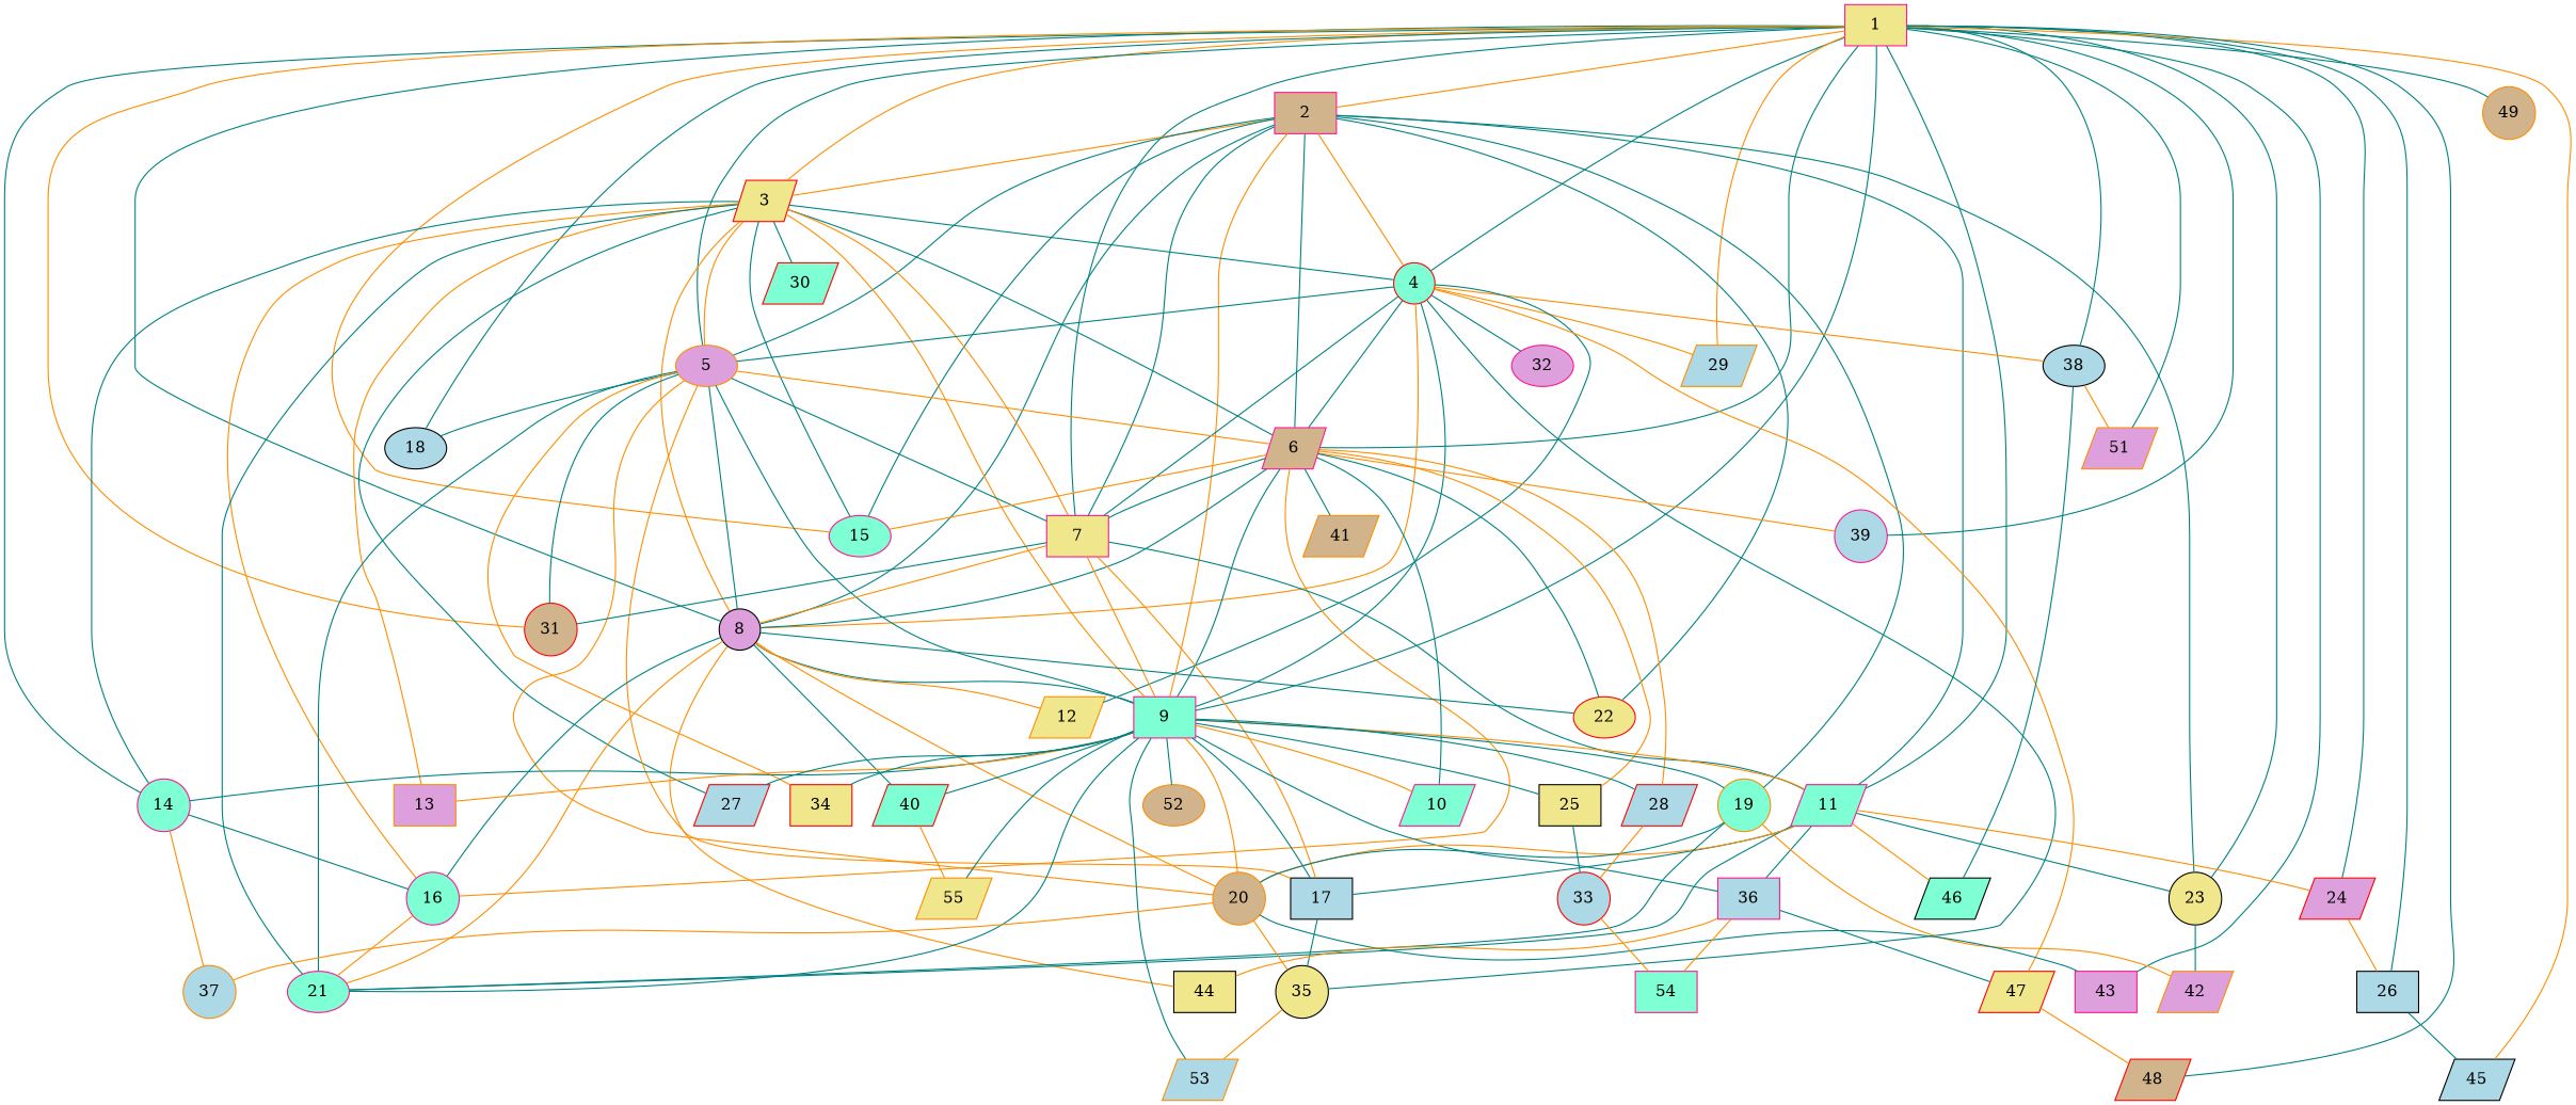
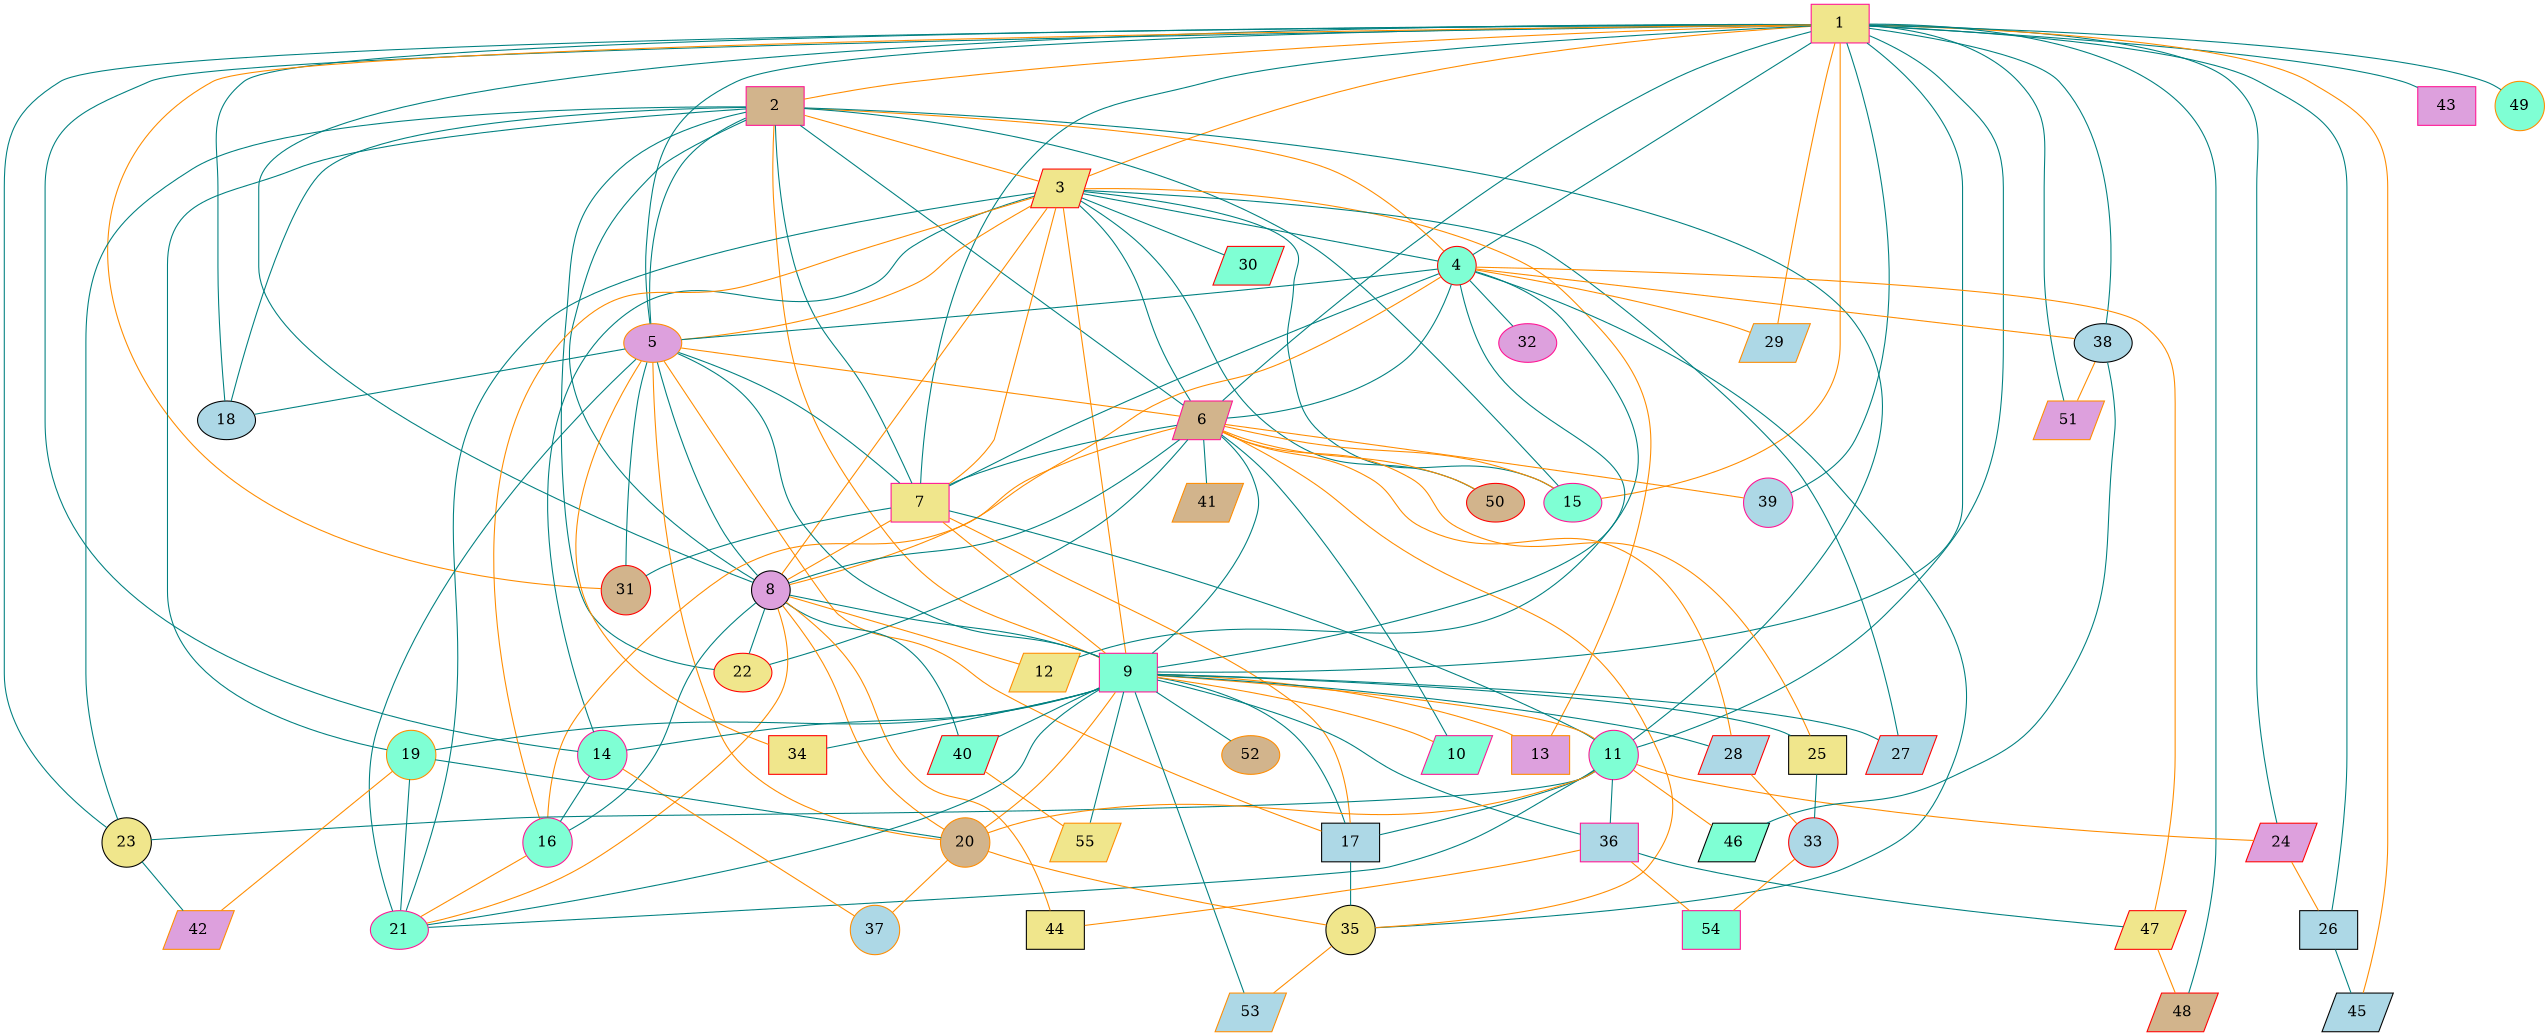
  graph {
    node [color=deeppink fillcolor=aquamarine shape=parallelogram style=filled]
    edge [color=teal weight=1.0]
    1 [fillcolor=khaki shape=box]
    2 [fillcolor=tan shape=box]
    3 [color=red fillcolor=khaki]
    4 [color=red shape=circle]
    5 [color=darkorange fillcolor=plum shape=ellipse]
    6 [fillcolor=tan]
    7 [fillcolor=khaki shape=box]
    8 [color=black fillcolor=plum shape=circle]
    9 [shape=box]
-   11
+   11 [shape=circle]
    14 [shape=circle]
    15 [shape=ellipse]
    18 [color=black fillcolor=lightblue shape=ellipse]
    23 [color=black fillcolor=khaki shape=circle]
    24 [color=red fillcolor=plum]
    26 [color=black fillcolor=lightblue shape=box]
    29 [color=darkorange fillcolor=lightblue]
    31 [color=red fillcolor=tan shape=circle]
    38 [color=black fillcolor=lightblue shape=ellipse]
    39 [fillcolor=lightblue shape=circle]
    43 [fillcolor=plum shape=box]
    45 [color=black fillcolor=lightblue]
    48 [color=red fillcolor=tan]
-   49 [color=darkorange fillcolor=tan shape=circle]
+   49 [color=darkorange shape=circle]
    51 [color=darkorange fillcolor=plum]
    19 [color=darkorange shape=circle]
    22 [color=red fillcolor=khaki shape=ellipse]
    13 [color=darkorange fillcolor=plum shape=box]
    16 [shape=circle]
    21 [shape=ellipse]
    27 [color=red fillcolor=lightblue]
    30 [color=red]
+   50 [color=red fillcolor=tan shape=ellipse]
    12 [color=darkorange fillcolor=khaki]
    32 [fillcolor=plum shape=ellipse]
    35 [color=black fillcolor=khaki shape=circle]
    47 [color=red fillcolor=khaki]
    17 [color=black fillcolor=lightblue shape=box]
    20 [color=darkorange fillcolor=tan shape=circle]
    34 [color=red fillcolor=khaki shape=box]
    10
    25 [color=black fillcolor=khaki shape=box]
    28 [color=red fillcolor=lightblue]
    41 [color=darkorange fillcolor=tan]
    40 [color=red]
    44 [color=black fillcolor=khaki shape=box]
    36 [fillcolor=lightblue shape=box]
    52 [color=darkorange fillcolor=tan shape=ellipse]
    53 [color=darkorange fillcolor=lightblue]
    55 [color=darkorange fillcolor=khaki]
    46 [color=black]
    37 [color=darkorange fillcolor=lightblue shape=circle]
    42 [color=darkorange fillcolor=plum]
    33 [color=red fillcolor=lightblue shape=circle]
    54 [shape=box]
    1 -- 2 [color=darkorange]
    1 -- 3 [color=darkorange]
    1 -- 4
    1 -- 5
    1 -- 6 [weight=2.0]
    1 -- 7
    1 -- 8
    1 -- 9 [weight=2.0]
    1 -- 11
    1 -- 14
    1 -- 15 [color=darkorange]
    1 -- 18
    1 -- 23
    1 -- 24
    1 -- 26
    1 -- 29 [color=darkorange]
    1 -- 31 [color=darkorange]
    1 -- 38 [weight=2.0]
    1 -- 39
    1 -- 43
    1 -- 45 [color=darkorange]
    1 -- 48
    1 -- 49
    1 -- 51
    2 -- 3 [color=darkorange]
    2 -- 4 [color=darkorange weight=2.0]
    2 -- 5
    2 -- 6
    2 -- 7 [weight=2.0]
    2 -- 8 [weight=2.0]
    2 -- 9 [color=darkorange weight=2.0]
    2 -- 11 [weight=3.0]
    2 -- 15
+   2 -- 18
    2 -- 23
    2 -- 19
    2 -- 22
    3 -- 4 [weight=2.0]
    3 -- 5 [color=darkorange]
    3 -- 6
    3 -- 7 [color=darkorange]
    3 -- 8 [color=darkorange weight=2.0]
    3 -- 9 [color=darkorange weight=2.0]
    3 -- 14
    3 -- 15
    3 -- 13 [color=darkorange]
    3 -- 16 [color=darkorange]
    3 -- 21
    3 -- 27
    3 -- 30
+   3 -- 50
    4 -- 5
    4 -- 6 [weight=2.0]
    4 -- 7
    4 -- 8 [color=darkorange]
    4 -- 9 [weight=2.0]
    4 -- 29 [color=darkorange]
    4 -- 38 [color=darkorange]
    4 -- 12
    4 -- 32
    4 -- 35
    4 -- 47 [color=darkorange]
    5 -- 6 [color=darkorange weight=2.0]
    5 -- 7 [weight=2.0]
    5 -- 8 [weight=2.0]
    5 -- 9 [weight=2.0]
    5 -- 18
    5 -- 31
    5 -- 21 [weight=7.0]
    5 -- 17 [color=darkorange]
    5 -- 20 [color=darkorange]
    5 -- 34 [color=darkorange weight=2.0]
    6 -- 7
    6 -- 8
    6 -- 9 [weight=3.0]
    6 -- 15 [color=darkorange]
    6 -- 39 [color=darkorange]
    6 -- 22
    6 -- 16 [color=darkorange weight=2.0]
+   6 -- 50 [color=darkorange]
+   6 -- 35 [color=darkorange]
    6 -- 10
    6 -- 25 [color=darkorange]
    6 -- 28 [color=darkorange]
    6 -- 41
    7 -- 8 [color=darkorange]
    7 -- 9 [color=darkorange weight=2.0]
    7 -- 11 [weight=12.0]
    7 -- 31 [weight=2.0]
    7 -- 17 [color=darkorange weight=2.0]
    8 -- 9 [weight=3.0]
    8 -- 22
    8 -- 16
    8 -- 21 [color=darkorange]
    8 -- 12 [color=darkorange]
    8 -- 20 [color=darkorange]
    8 -- 40
    8 -- 44 [color=darkorange]
    9 -- 11 [color=darkorange weight=2.0]
    9 -- 14 [weight=2.0]
    9 -- 19
    9 -- 13 [color=darkorange]
    9 -- 21 [weight=2.0]
    9 -- 27
    9 -- 17
    9 -- 20 [color=darkorange]
    9 -- 34
    9 -- 10 [color=darkorange]
    9 -- 25
    9 -- 28
    9 -- 40 [weight=2.0]
    9 -- 36
    9 -- 52 [weight=2.0]
    9 -- 53
    9 -- 55
    11 -- 23
    11 -- 24 [color=darkorange]
    11 -- 21
    11 -- 17
    11 -- 20 [color=darkorange]
    11 -- 36
    11 -- 46 [color=darkorange]
    14 -- 16
    14 -- 37 [color=darkorange]
    23 -- 42
    24 -- 26 [color=darkorange]
    26 -- 45
    38 -- 51 [color=darkorange]
    38 -- 46
    19 -- 21
    19 -- 20
    19 -- 42 [color=darkorange]
    16 -- 21 [color=darkorange]
    35 -- 53 [color=darkorange]
    47 -- 48 [color=darkorange]
    17 -- 35
-   20 -- 43
    20 -- 35 [color=darkorange]
    20 -- 37 [color=darkorange]
    25 -- 33
    28 -- 33 [color=darkorange]
    40 -- 55 [color=darkorange]
    36 -- 47
    36 -- 44 [color=darkorange]
    36 -- 54 [color=darkorange]
    33 -- 54 [color=darkorange]
  }
